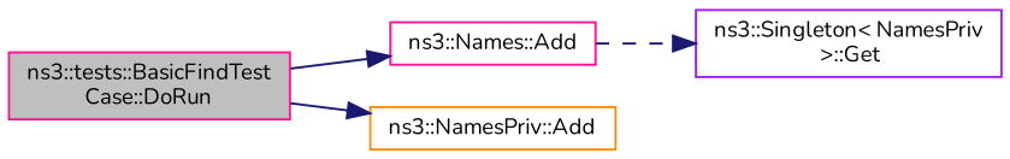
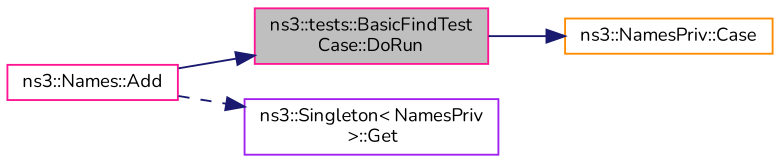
  digraph {
    fontname=Nunito
    rankdir=LR
    node [color=deeppink fillcolor=white fontname=Nunito fontsize=10 shape=record style=filled]
    edge [color=midnightblue fontname=Nunito fontsize=10 labelfontname=Helvetica labelfontsize=10 style=solid]
    n1 [fillcolor=grey75 fontcolor=black height=0.2 label="ns3::tests::BasicFindTest\lCase::DoRun" width=0.4]
    n2 [height=0.2 label="ns3::Names::Add" width=0.4]
-   n3 [color=darkorange height=0.2 label="ns3::NamesPriv::Add" width=0.4]
+   n3 [color=darkorange height=0.2 label="ns3::NamesPriv::Case" width=0.4]
    n4 [color=purple height=0.2 label="ns3::Singleton\< NamesPriv\l \>::Get" width=0.4]
-   n1 -> n2
+   n2 -> n1
    n1 -> n3
    n2 -> n4 [style=dashed]
  }
